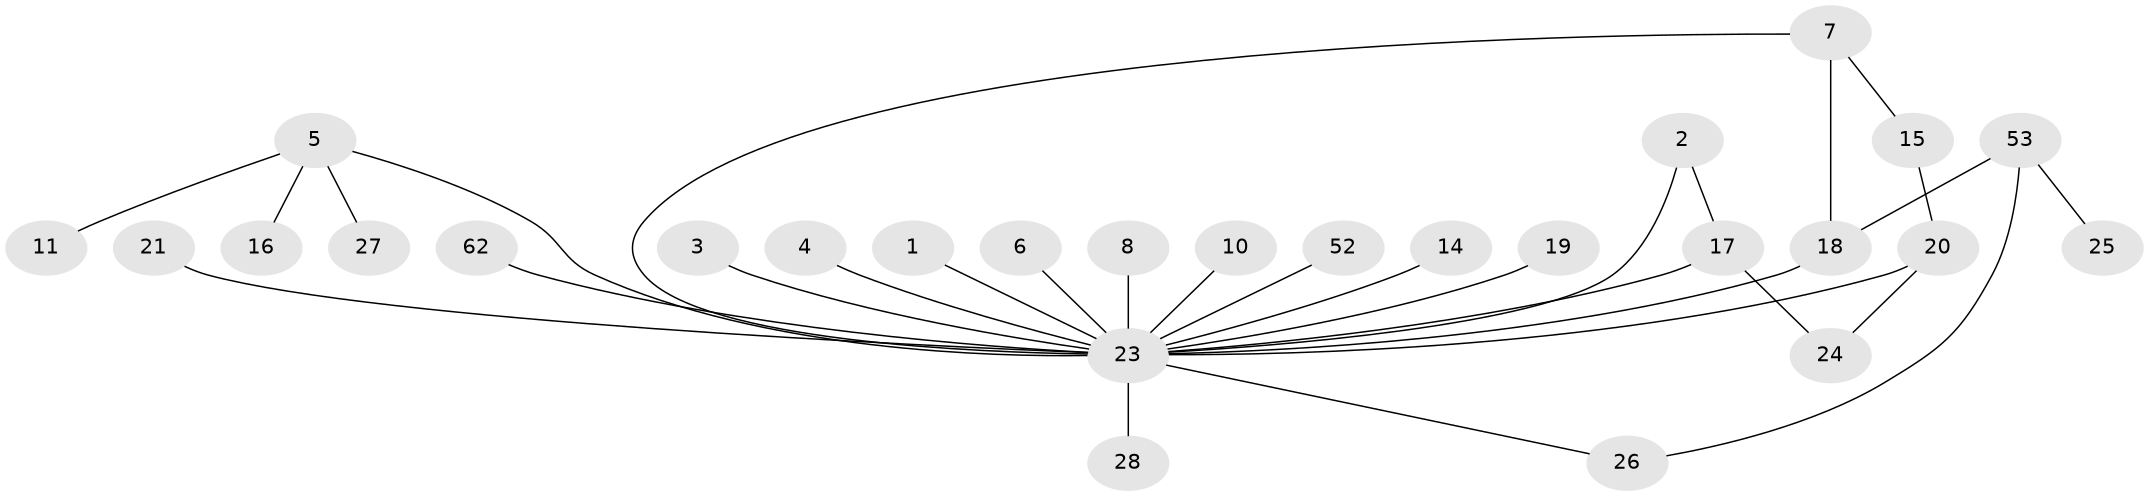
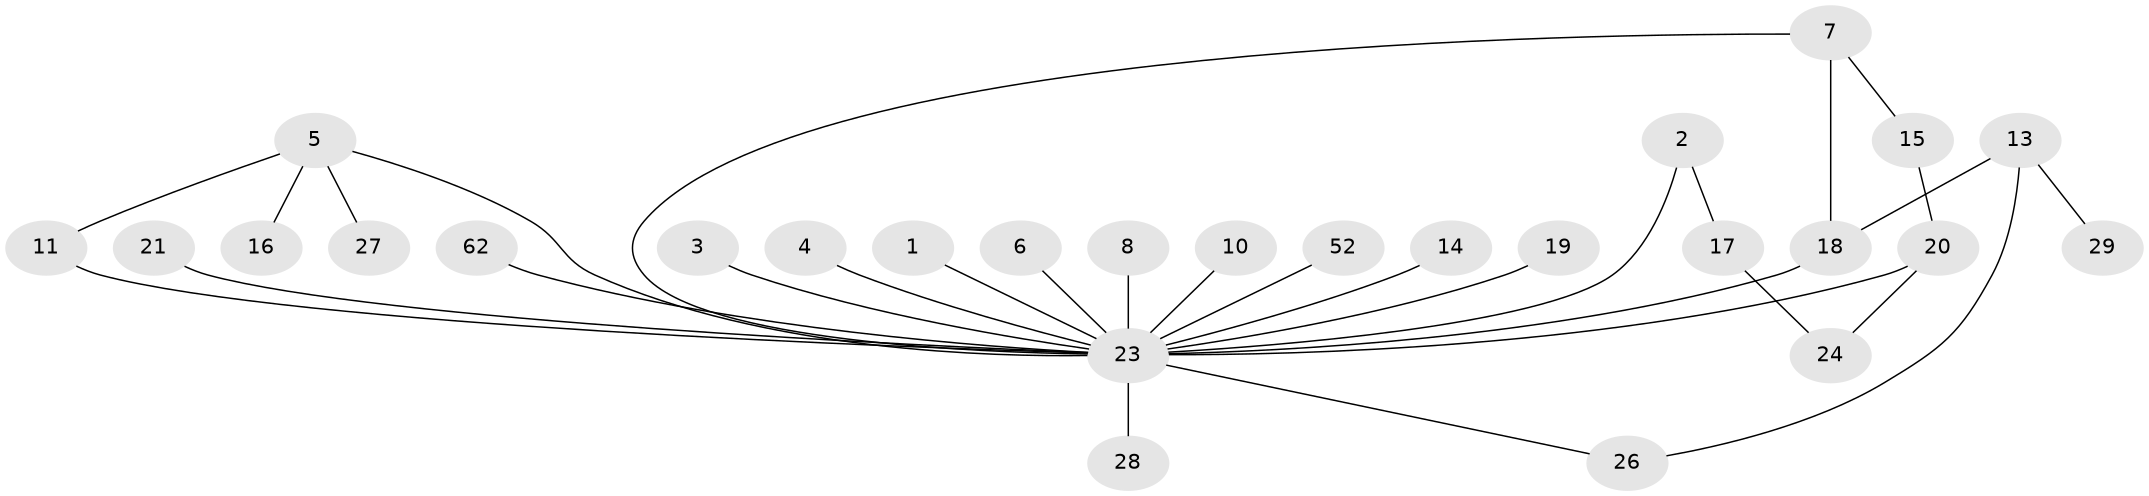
  graph {
    fontname="DejaVu Sans"
    node [color=gray90 fontname="DejaVu Sans" style=filled]
    edge [fontname="DejaVu Sans" weight=1.0]
    1
    23
    26
    28
    2
    17
    24
    3
    4
    5
    11
    16
    27
    6
    7
    15
    18
    20
    8
    10
    n21 [label=52]
-   13 [label=53]
-   25
+   13
+   25 [label=29]
    14
    19
    21
    n27 [label=62]
    1 -- 23
    23 -- 26
    23 -- 28
    2 -- 23
    2 -- 17
    17 -- 24
    3 -- 23
    4 -- 23
    5 -- 23
    5 -- 11
    5 -- 16
    5 -- 27
-   17 -- 23
+   11 -- 23
    6 -- 23
    7 -- 23
    7 -- 15
    7 -- 18
    15 -- 20
    18 -- 23
    20 -- 23
    20 -- 24
    8 -- 23
    10 -- 23
    n21 -- 23
    13 -- 26
    13 -- 18
    13 -- 25
    14 -- 23
    19 -- 23
    21 -- 23
    n27 -- 23
  }
